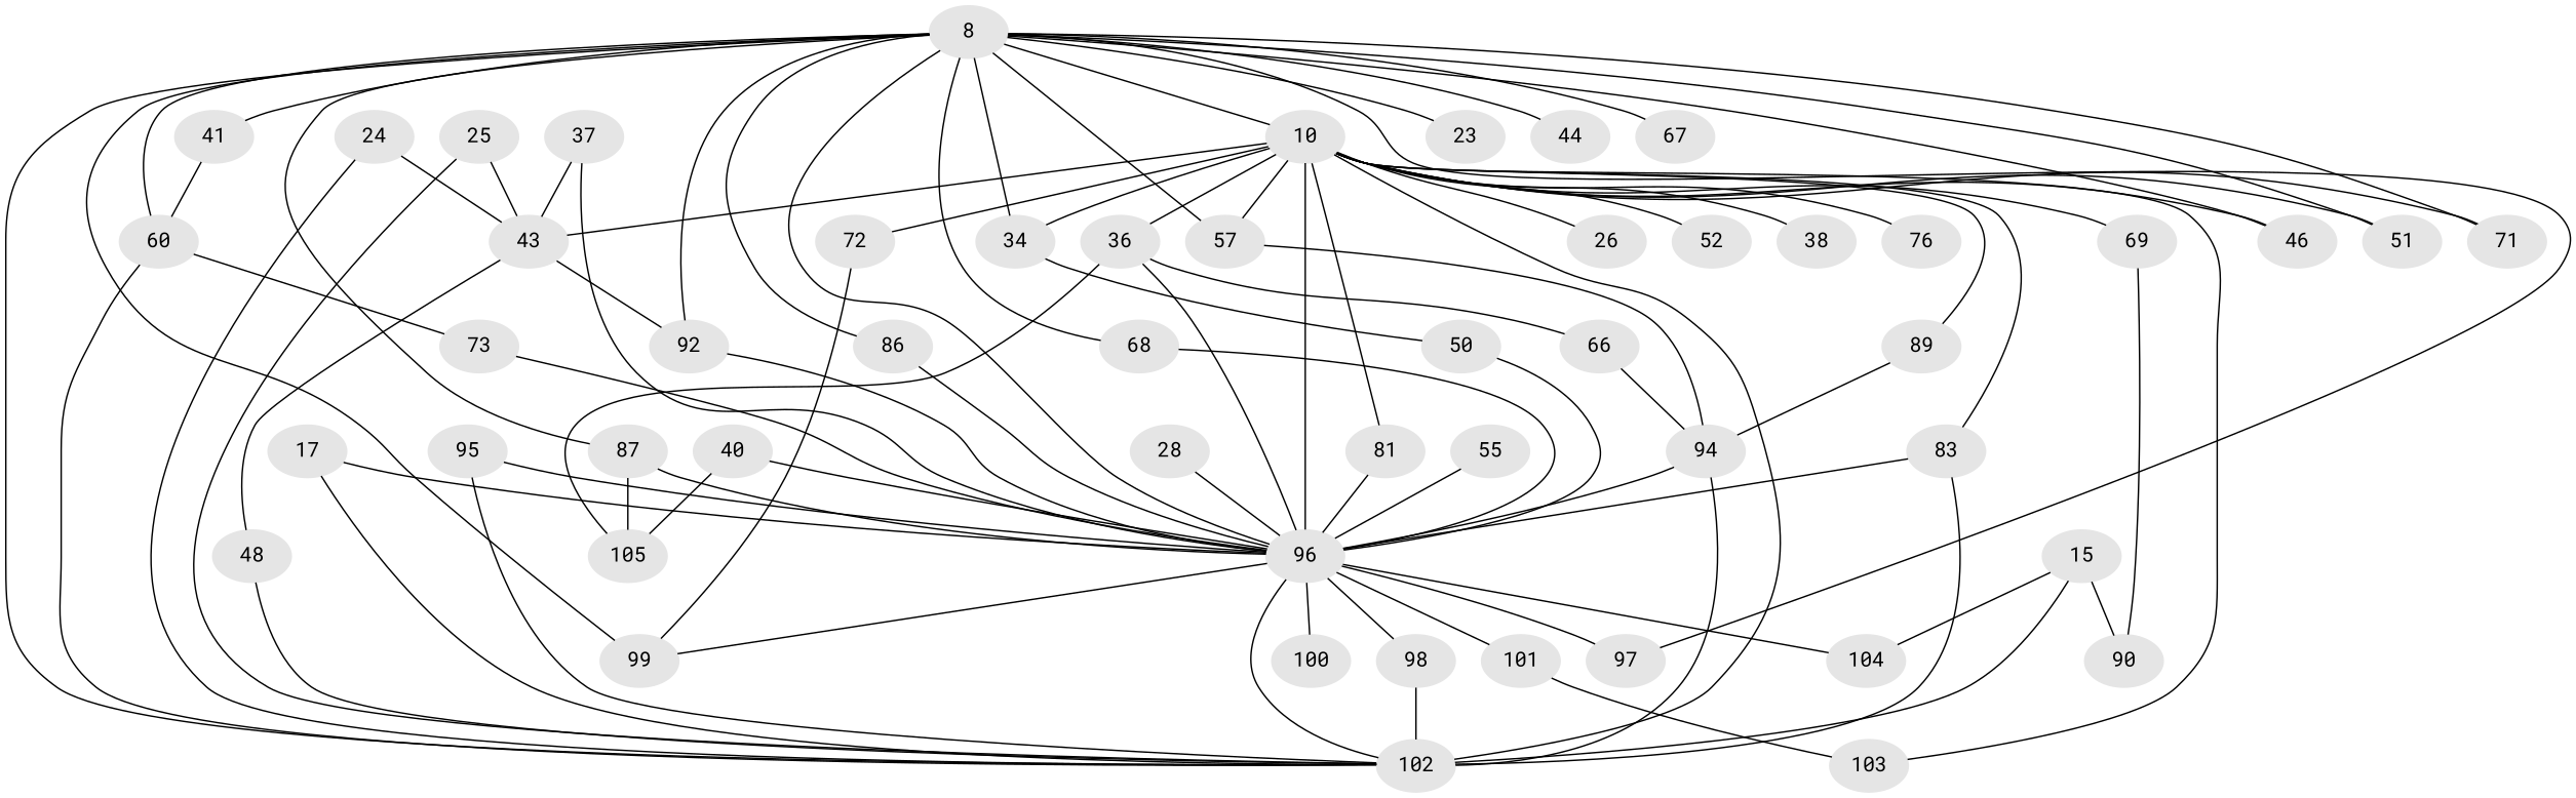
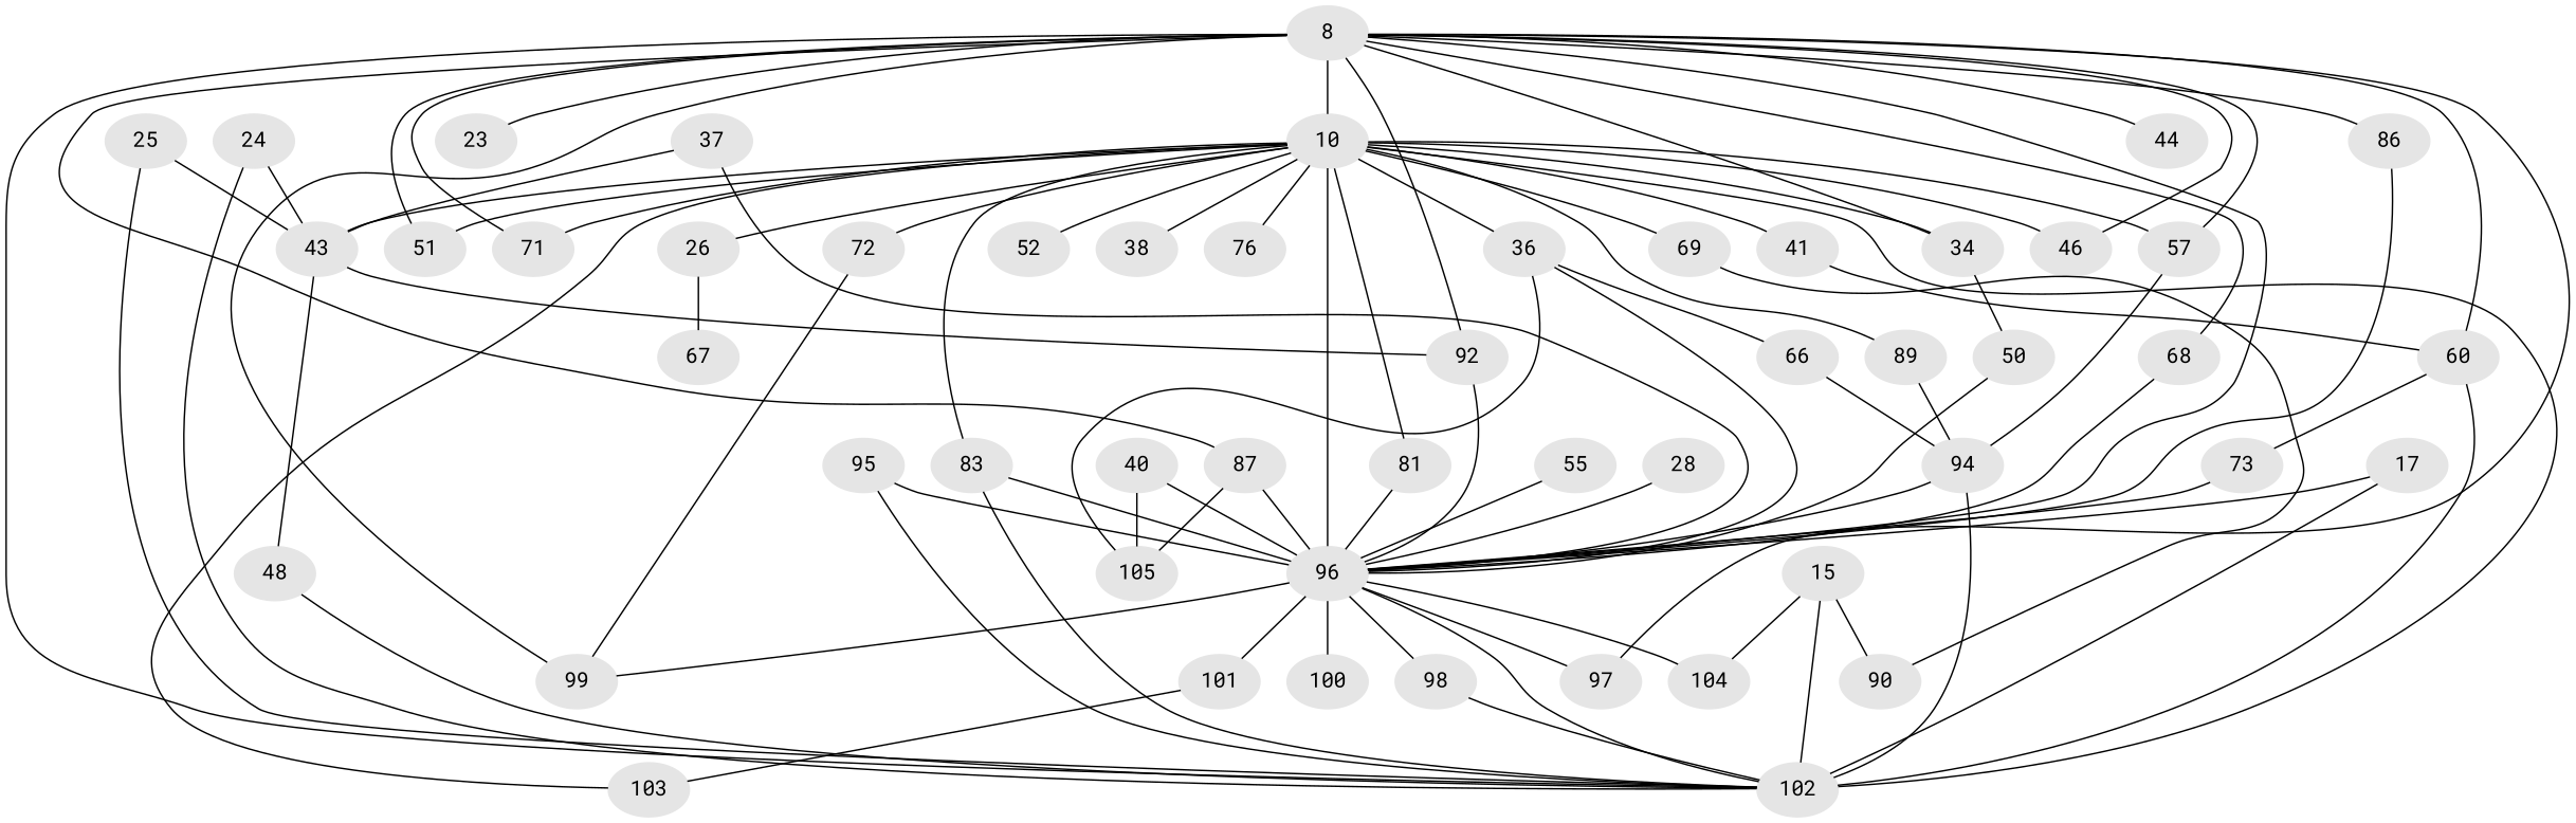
  graph {
    fontname="Roboto Mono"
    node [color=gray90 fontname="Roboto Mono" style=filled]
    edge [fontname="Roboto Mono"]
    8 [super="+3"]
    10 [super="+6+4"]
    23
    34 [super="+13"]
    44
    46 [super="+12+33"]
    51
    57 [super="+45"]
    60 [super="+32"]
    67
    68
    71
    86
    87 [super="+27"]
    92 [super="+39"]
    96 [super="+82+91"]
    97
    99 [super="+49"]
    102 [super="+74+78+79+47+85+7"]
    26
    36 [super="+16"]
    41
    43 [super="+21+11"]
    52
    n25 [label=38]
    69
    72 [super="+64"]
    76
    81 [super="+20"]
    83 [super="+77"]
    89 [super="+18"]
    103
    50
    55
    94 [super="+31"]
    73
    105 [super="+93"]
    104 [super="+80"]
    98
    100
    101
    66
    48
    90 [super="+88"]
    15
    17
    24
    25
    28
    37
    40
    95 [super="+70"]
    8 -- 10 [weight=8]
    8 -- 23
    8 -- 34 [weight=2]
    8 -- 44 [weight=2]
    8 -- 46 [weight=3]
    8 -- 51
    8 -- 57
    8 -- 60 [weight=3]
-   8 -- 67 [weight=2]
+   26 -- 67 [weight=2]
    8 -- 68
    8 -- 71
    8 -- 86
    8 -- 87
    8 -- 92
    8 -- 96 [weight=5]
    8 -- 97
    8 -- 99 [weight=2]
    8 -- 102 [weight=7]
    10 -- 34
    10 -- 46
    10 -- 51
    10 -- 57
    10 -- 71
    10 -- 96 [weight=18]
    10 -- 102 [weight=10]
    10 -- 26 [weight=2]
    10 -- 36 [weight=2]
-   8 -- 41
+   10 -- 41
    10 -- 43 [weight=4]
    10 -- 52
    10 -- n25 [weight=2]
    10 -- 69 [weight=2]
    10 -- 72 [weight=4]
    10 -- 76 [weight=2]
    10 -- 81
    10 -- 83 [weight=2]
    10 -- 89
    10 -- 103
    34 -- 50
    57 -- 94
    60 -- 102
    60 -- 73
    68 -- 96
    86 -- 96
    87 -- 96 [weight=2]
    87 -- 105
    92 -- 96
    96 -- 97
    96 -- 99
    96 -- 102 [weight=4]
    96 -- 104 [weight=2]
    96 -- 98
    96 -- 100 [weight=2]
    96 -- 101 [weight=2]
    36 -- 96
    36 -- 105
    36 -- 66
    41 -- 60
    43 -- 92
    43 -- 48
    69 -- 90
    72 -- 99
    81 -- 96 [weight=2]
    83 -- 96 [weight=2]
    83 -- 102
    89 -- 94
    50 -- 96
    55 -- 96
    94 -- 96 [weight=3]
    94 -- 102 [weight=4]
    73 -- 96
    98 -- 102
    101 -- 103
    66 -- 94
    48 -- 102
    15 -- 102 [weight=2]
    15 -- 104
    15 -- 90
    17 -- 96
    17 -- 102
    24 -- 102
    24 -- 43
    25 -- 102
    25 -- 43
    28 -- 96
    37 -- 96
    37 -- 43
    40 -- 96 [weight=2]
    40 -- 105
    95 -- 96 [weight=2]
    95 -- 102
  }
